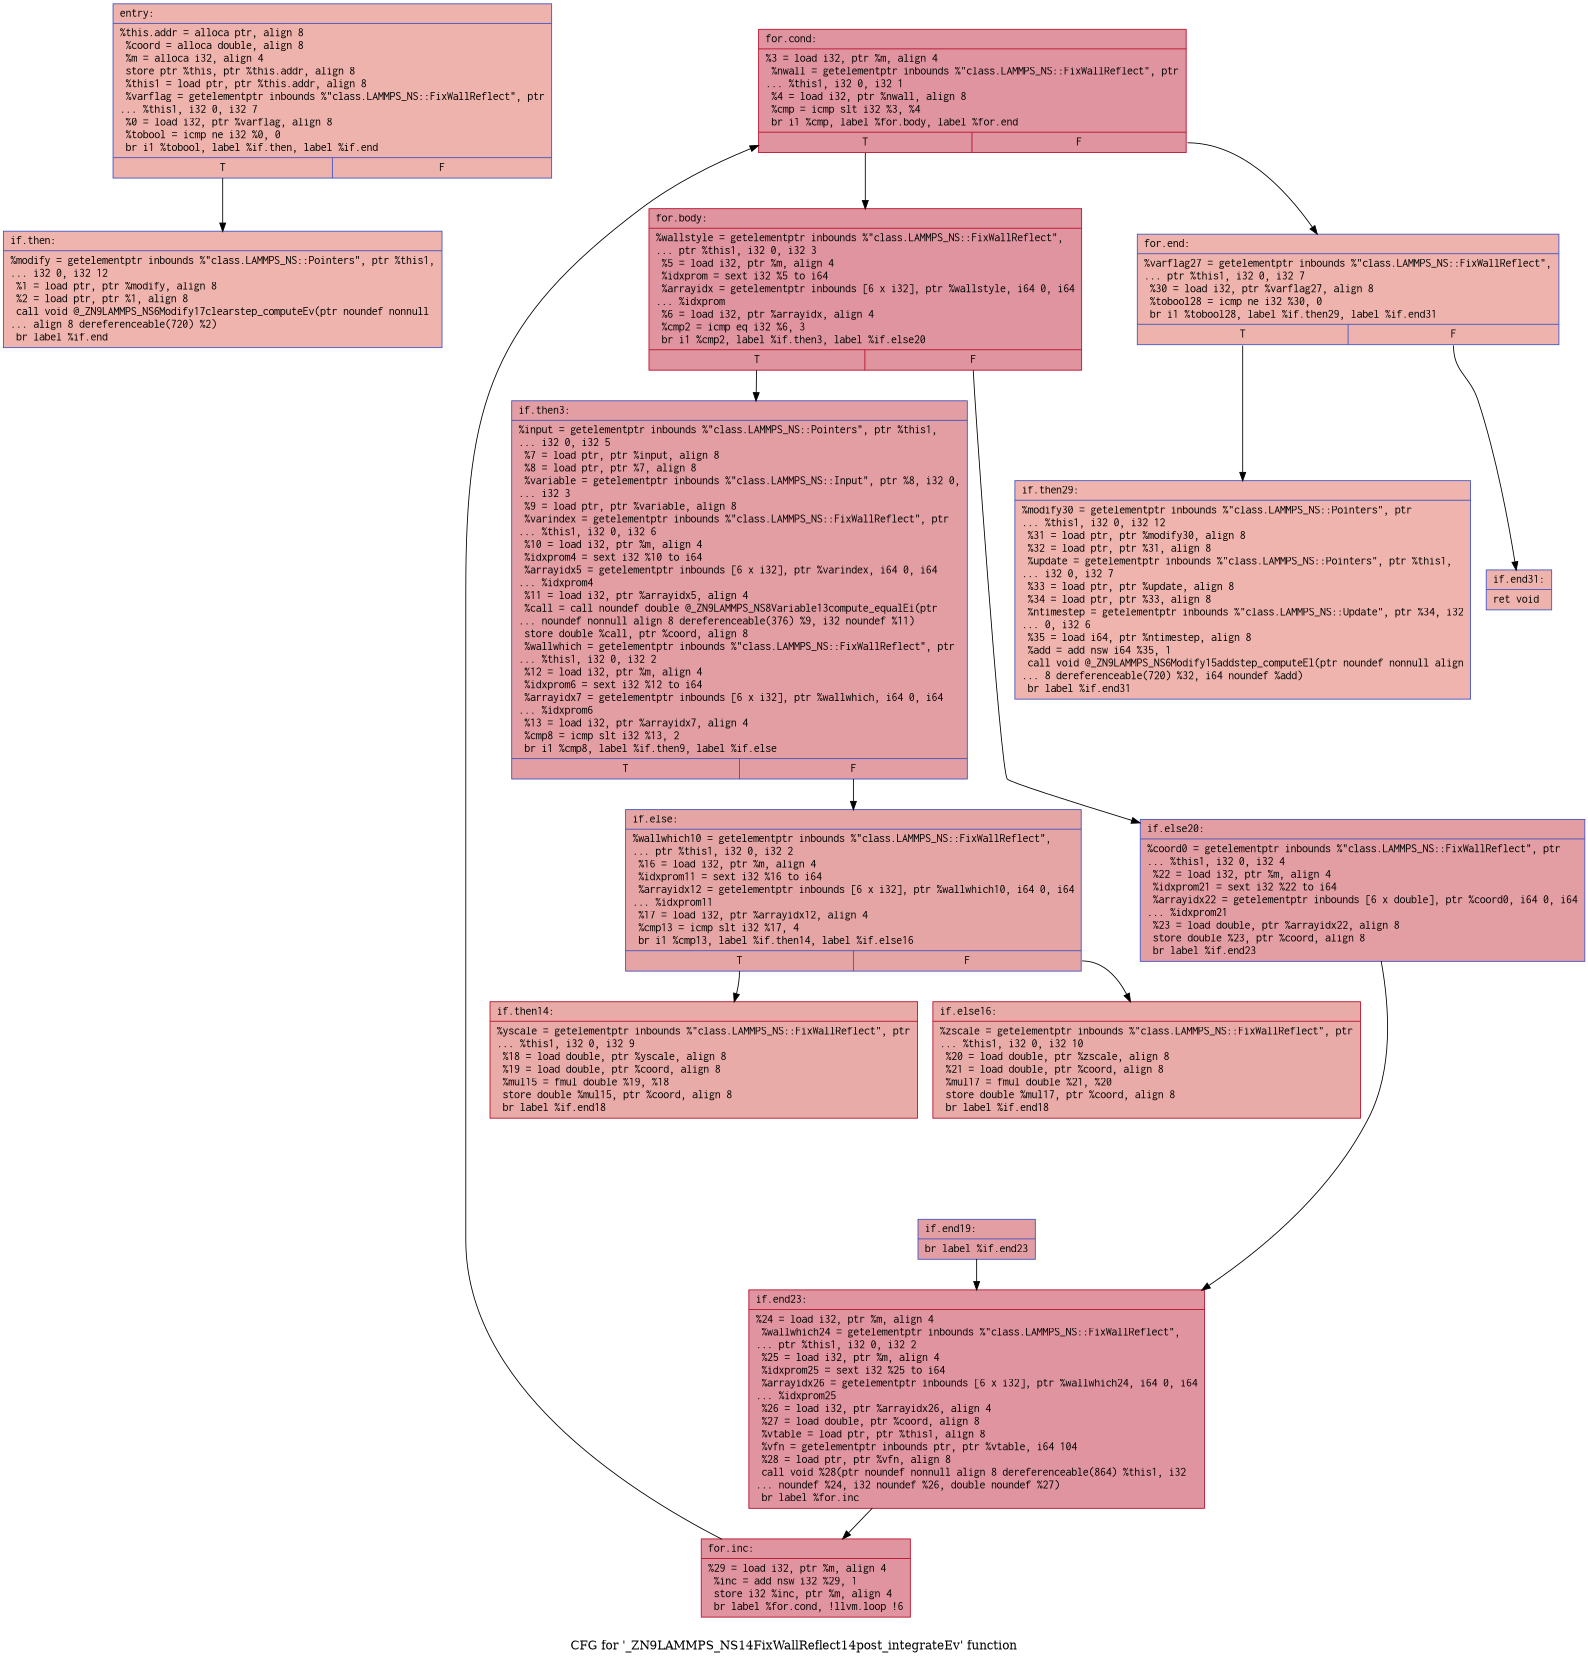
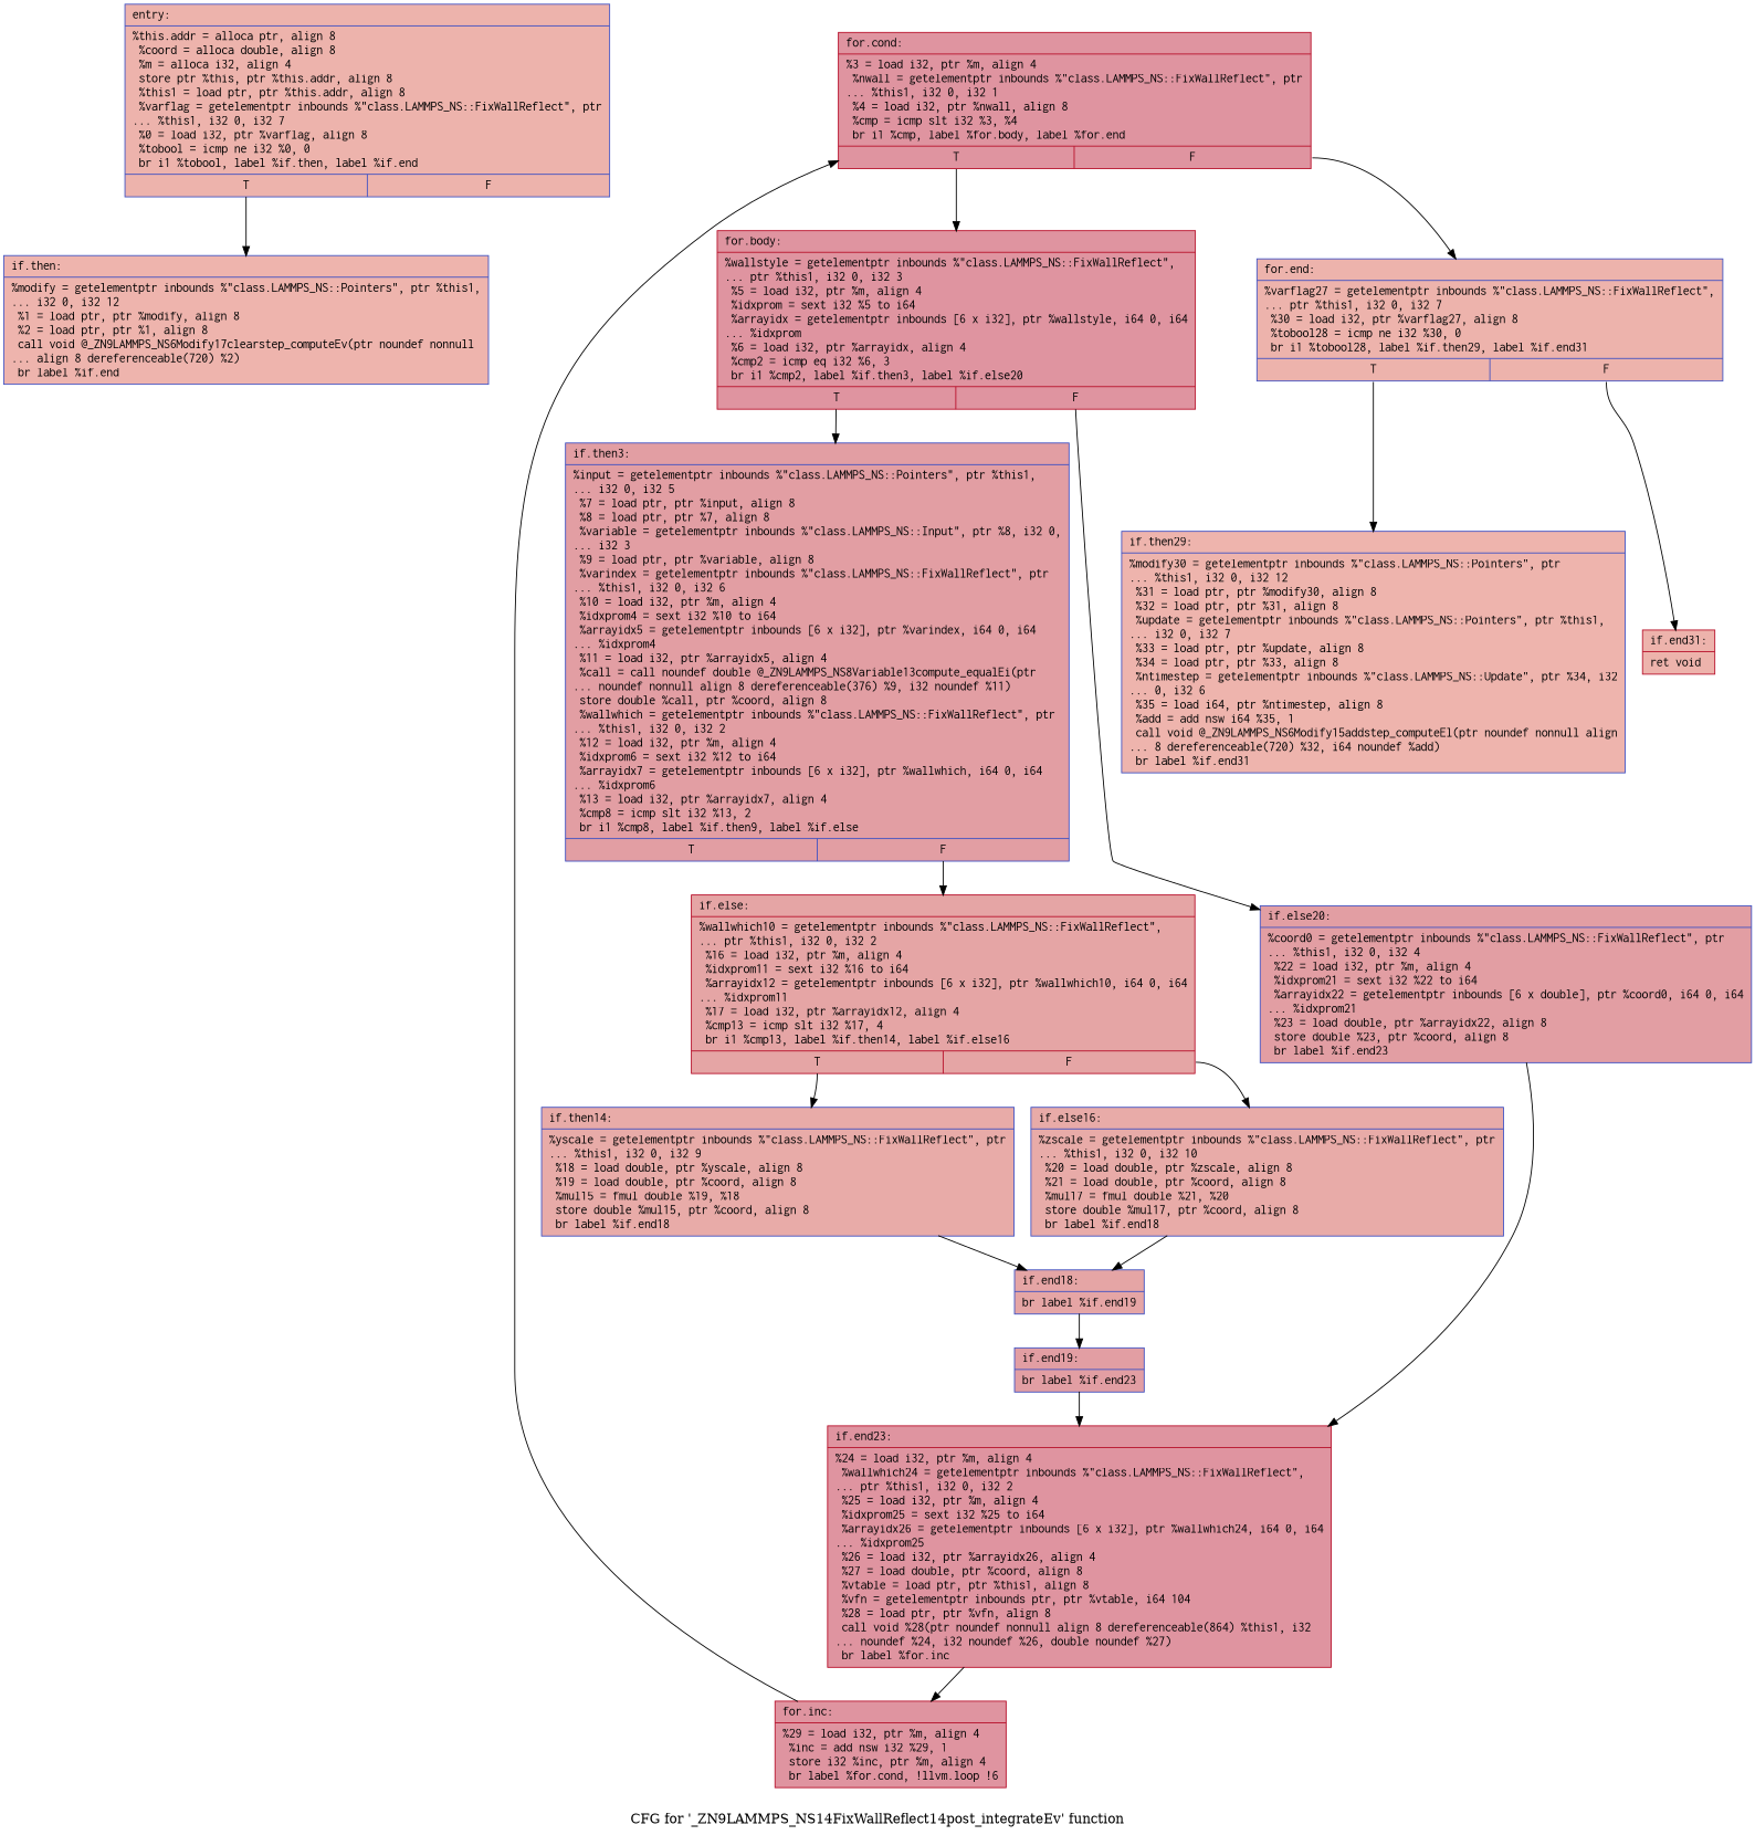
  digraph {
    label="CFG for '_ZN9LAMMPS_NS14FixWallReflect14post_integrateEv' function"
    node [color="#3d50c3ff" fillcolor="#b70d2870" fontname=Courier shape=record style=filled]
    n1 [fillcolor="#d6524470" label="{entry:\l|  %this.addr = alloca ptr, align 8\l  %coord = alloca double, align 8\l  %m = alloca i32, align 4\l  store ptr %this, ptr %this.addr, align 8\l  %this1 = load ptr, ptr %this.addr, align 8\l  %varflag = getelementptr inbounds %\"class.LAMMPS_NS::FixWallReflect\", ptr\l... %this1, i32 0, i32 7\l  %0 = load i32, ptr %varflag, align 8\l  %tobool = icmp ne i32 %0, 0\l  br i1 %tobool, label %if.then, label %if.end\l|{<s0>T|<s1>F}}"]
    n2 [fillcolor="#d8564670" label="{if.then:\l|  %modify = getelementptr inbounds %\"class.LAMMPS_NS::Pointers\", ptr %this1,\l... i32 0, i32 12\l  %1 = load ptr, ptr %modify, align 8\l  %2 = load ptr, ptr %1, align 8\l  call void @_ZN9LAMMPS_NS6Modify17clearstep_computeEv(ptr noundef nonnull\l... align 8 dereferenceable(720) %2)\l  br label %if.end\l}"]
    n3 [color="#b70d28ff" label="{for.cond:\l|  %3 = load i32, ptr %m, align 4\l  %nwall = getelementptr inbounds %\"class.LAMMPS_NS::FixWallReflect\", ptr\l... %this1, i32 0, i32 1\l  %4 = load i32, ptr %nwall, align 8\l  %cmp = icmp slt i32 %3, %4\l  br i1 %cmp, label %for.body, label %for.end\l|{<s0>T|<s1>F}}"]
    n4 [color="#b70d28ff" label="{for.body:\l|  %wallstyle = getelementptr inbounds %\"class.LAMMPS_NS::FixWallReflect\",\l... ptr %this1, i32 0, i32 3\l  %5 = load i32, ptr %m, align 4\l  %idxprom = sext i32 %5 to i64\l  %arrayidx = getelementptr inbounds [6 x i32], ptr %wallstyle, i64 0, i64\l... %idxprom\l  %6 = load i32, ptr %arrayidx, align 4\l  %cmp2 = icmp eq i32 %6, 3\l  br i1 %cmp2, label %if.then3, label %if.else20\l|{<s0>T|<s1>F}}"]
    n5 [fillcolor="#d6524470" label="{for.end:\l|  %varflag27 = getelementptr inbounds %\"class.LAMMPS_NS::FixWallReflect\",\l... ptr %this1, i32 0, i32 7\l  %30 = load i32, ptr %varflag27, align 8\l  %tobool28 = icmp ne i32 %30, 0\l  br i1 %tobool28, label %if.then29, label %if.end31\l|{<s0>T|<s1>F}}"]
    n6 [fillcolor="#be242e70" label="{if.then3:\l|  %input = getelementptr inbounds %\"class.LAMMPS_NS::Pointers\", ptr %this1,\l... i32 0, i32 5\l  %7 = load ptr, ptr %input, align 8\l  %8 = load ptr, ptr %7, align 8\l  %variable = getelementptr inbounds %\"class.LAMMPS_NS::Input\", ptr %8, i32 0,\l... i32 3\l  %9 = load ptr, ptr %variable, align 8\l  %varindex = getelementptr inbounds %\"class.LAMMPS_NS::FixWallReflect\", ptr\l... %this1, i32 0, i32 6\l  %10 = load i32, ptr %m, align 4\l  %idxprom4 = sext i32 %10 to i64\l  %arrayidx5 = getelementptr inbounds [6 x i32], ptr %varindex, i64 0, i64\l... %idxprom4\l  %11 = load i32, ptr %arrayidx5, align 4\l  %call = call noundef double @_ZN9LAMMPS_NS8Variable13compute_equalEi(ptr\l... noundef nonnull align 8 dereferenceable(376) %9, i32 noundef %11)\l  store double %call, ptr %coord, align 8\l  %wallwhich = getelementptr inbounds %\"class.LAMMPS_NS::FixWallReflect\", ptr\l... %this1, i32 0, i32 2\l  %12 = load i32, ptr %m, align 4\l  %idxprom6 = sext i32 %12 to i64\l  %arrayidx7 = getelementptr inbounds [6 x i32], ptr %wallwhich, i64 0, i64\l... %idxprom6\l  %13 = load i32, ptr %arrayidx7, align 4\l  %cmp8 = icmp slt i32 %13, 2\l  br i1 %cmp8, label %if.then9, label %if.else\l|{<s0>T|<s1>F}}"]
    n7 [fillcolor="#be242e70" label="{if.else20:\l|  %coord0 = getelementptr inbounds %\"class.LAMMPS_NS::FixWallReflect\", ptr\l... %this1, i32 0, i32 4\l  %22 = load i32, ptr %m, align 4\l  %idxprom21 = sext i32 %22 to i64\l  %arrayidx22 = getelementptr inbounds [6 x double], ptr %coord0, i64 0, i64\l... %idxprom21\l  %23 = load double, ptr %arrayidx22, align 8\l  store double %23, ptr %coord, align 8\l  br label %if.end23\l}"]
    n8 [fillcolor="#d8564670" label="{if.then29:\l|  %modify30 = getelementptr inbounds %\"class.LAMMPS_NS::Pointers\", ptr\l... %this1, i32 0, i32 12\l  %31 = load ptr, ptr %modify30, align 8\l  %32 = load ptr, ptr %31, align 8\l  %update = getelementptr inbounds %\"class.LAMMPS_NS::Pointers\", ptr %this1,\l... i32 0, i32 7\l  %33 = load ptr, ptr %update, align 8\l  %34 = load ptr, ptr %33, align 8\l  %ntimestep = getelementptr inbounds %\"class.LAMMPS_NS::Update\", ptr %34, i32\l... 0, i32 6\l  %35 = load i64, ptr %ntimestep, align 8\l  %add = add nsw i64 %35, 1\l  call void @_ZN9LAMMPS_NS6Modify15addstep_computeEl(ptr noundef nonnull align\l... 8 dereferenceable(720) %32, i64 noundef %add)\l  br label %if.end31\l}"]
-   n9 [fillcolor="#d6524470" label="{if.end31:\l|  ret void\l}"]
-   n10 [fillcolor="#c5333470" label="{if.else:\l|  %wallwhich10 = getelementptr inbounds %\"class.LAMMPS_NS::FixWallReflect\",\l... ptr %this1, i32 0, i32 2\l  %16 = load i32, ptr %m, align 4\l  %idxprom11 = sext i32 %16 to i64\l  %arrayidx12 = getelementptr inbounds [6 x i32], ptr %wallwhich10, i64 0, i64\l... %idxprom11\l  %17 = load i32, ptr %arrayidx12, align 4\l  %cmp13 = icmp slt i32 %17, 4\l  br i1 %cmp13, label %if.then14, label %if.else16\l|{<s0>T|<s1>F}}"]
+   n9 [color="#b70d28ff" fillcolor="#d6524470" label="{if.end31:\l|  ret void\l}"]
+   n10 [color="#b70d28ff" fillcolor="#c5333470" label="{if.else:\l|  %wallwhich10 = getelementptr inbounds %\"class.LAMMPS_NS::FixWallReflect\",\l... ptr %this1, i32 0, i32 2\l  %16 = load i32, ptr %m, align 4\l  %idxprom11 = sext i32 %16 to i64\l  %arrayidx12 = getelementptr inbounds [6 x i32], ptr %wallwhich10, i64 0, i64\l... %idxprom11\l  %17 = load i32, ptr %arrayidx12, align 4\l  %cmp13 = icmp slt i32 %17, 4\l  br i1 %cmp13, label %if.then14, label %if.else16\l|{<s0>T|<s1>F}}"]
    n11 [color="#b70d28ff" label="{if.end23:\l|  %24 = load i32, ptr %m, align 4\l  %wallwhich24 = getelementptr inbounds %\"class.LAMMPS_NS::FixWallReflect\",\l... ptr %this1, i32 0, i32 2\l  %25 = load i32, ptr %m, align 4\l  %idxprom25 = sext i32 %25 to i64\l  %arrayidx26 = getelementptr inbounds [6 x i32], ptr %wallwhich24, i64 0, i64\l... %idxprom25\l  %26 = load i32, ptr %arrayidx26, align 4\l  %27 = load double, ptr %coord, align 8\l  %vtable = load ptr, ptr %this1, align 8\l  %vfn = getelementptr inbounds ptr, ptr %vtable, i64 104\l  %28 = load ptr, ptr %vfn, align 8\l  call void %28(ptr noundef nonnull align 8 dereferenceable(864) %this1, i32\l... noundef %24, i32 noundef %26, double noundef %27)\l  br label %for.inc\l}"]
-   n12 [color="#b70d28ff" fillcolor="#cc403a70" label="{if.then14:\l|  %yscale = getelementptr inbounds %\"class.LAMMPS_NS::FixWallReflect\", ptr\l... %this1, i32 0, i32 9\l  %18 = load double, ptr %yscale, align 8\l  %19 = load double, ptr %coord, align 8\l  %mul15 = fmul double %19, %18\l  store double %mul15, ptr %coord, align 8\l  br label %if.end18\l}"]
-   n13 [color="#b70d28ff" fillcolor="#cc403a70" label="{if.else16:\l|  %zscale = getelementptr inbounds %\"class.LAMMPS_NS::FixWallReflect\", ptr\l... %this1, i32 0, i32 10\l  %20 = load double, ptr %zscale, align 8\l  %21 = load double, ptr %coord, align 8\l  %mul17 = fmul double %21, %20\l  store double %mul17, ptr %coord, align 8\l  br label %if.end18\l}"]
+   n12 [fillcolor="#cc403a70" label="{if.then14:\l|  %yscale = getelementptr inbounds %\"class.LAMMPS_NS::FixWallReflect\", ptr\l... %this1, i32 0, i32 9\l  %18 = load double, ptr %yscale, align 8\l  %19 = load double, ptr %coord, align 8\l  %mul15 = fmul double %19, %18\l  store double %mul15, ptr %coord, align 8\l  br label %if.end18\l}"]
+   n13 [fillcolor="#cc403a70" label="{if.else16:\l|  %zscale = getelementptr inbounds %\"class.LAMMPS_NS::FixWallReflect\", ptr\l... %this1, i32 0, i32 10\l  %20 = load double, ptr %zscale, align 8\l  %21 = load double, ptr %coord, align 8\l  %mul17 = fmul double %21, %20\l  store double %mul17, ptr %coord, align 8\l  br label %if.end18\l}"]
    n14 [color="#b70d28ff" label="{for.inc:\l|  %29 = load i32, ptr %m, align 4\l  %inc = add nsw i32 %29, 1\l  store i32 %inc, ptr %m, align 4\l  br label %for.cond, !llvm.loop !6\l}"]
    n15 [fillcolor="#be242e70" label="{if.end19:\l|  br label %if.end23\l}"]
+   n16 [fillcolor="#c5333470" label="{if.end18:\l|  br label %if.end19\l}"]
    n1 -> n2 [tailport=s0]
    n3 -> n4 [tailport=s0]
    n3 -> n5 [tailport=s1]
    n4 -> n6 [tailport=s0]
    n4 -> n7 [tailport=s1]
    n5 -> n8 [tailport=s0]
    n5 -> n9 [tailport=s1]
    n6 -> n10 [tailport=s1]
    n7 -> n11
    n10 -> n12 [tailport=s0]
    n10 -> n13 [tailport=s1]
    n11 -> n14
+   n12 -> n16
+   n13 -> n16
    n14 -> n3
    n15 -> n11
+   n16 -> n15
  }
